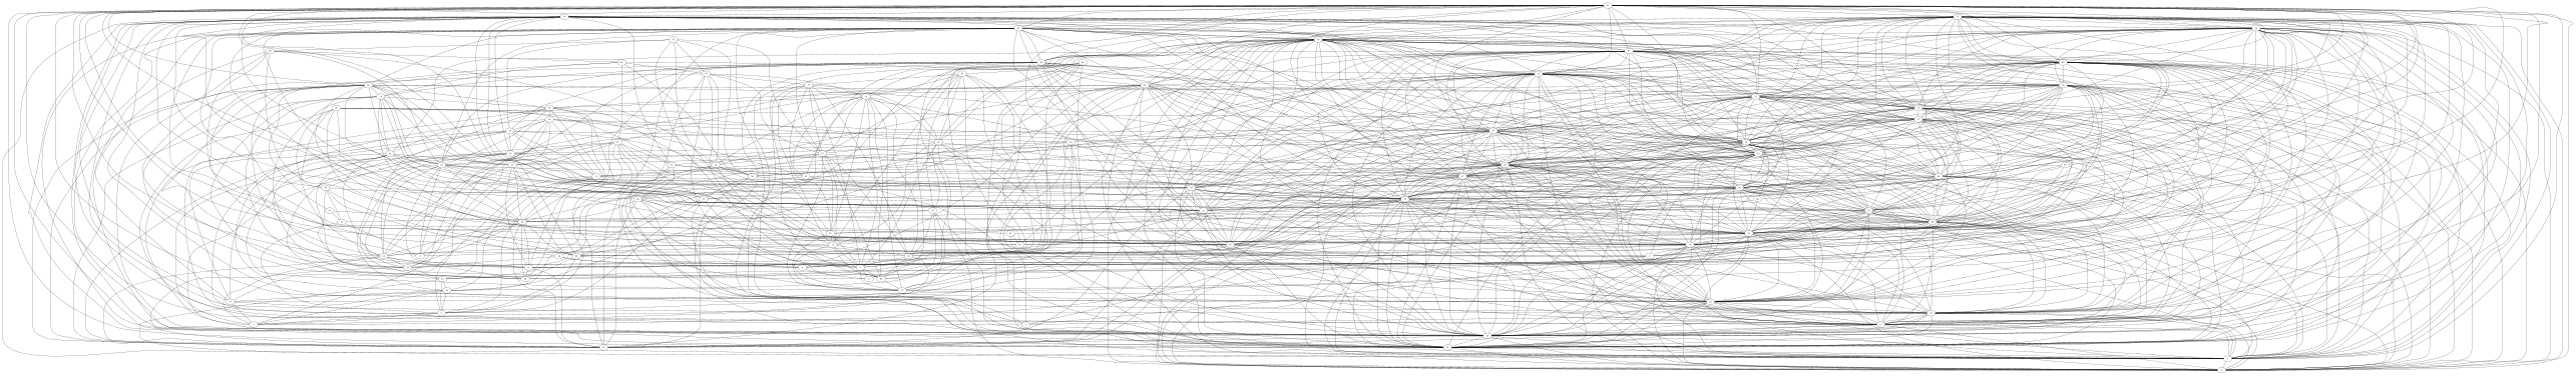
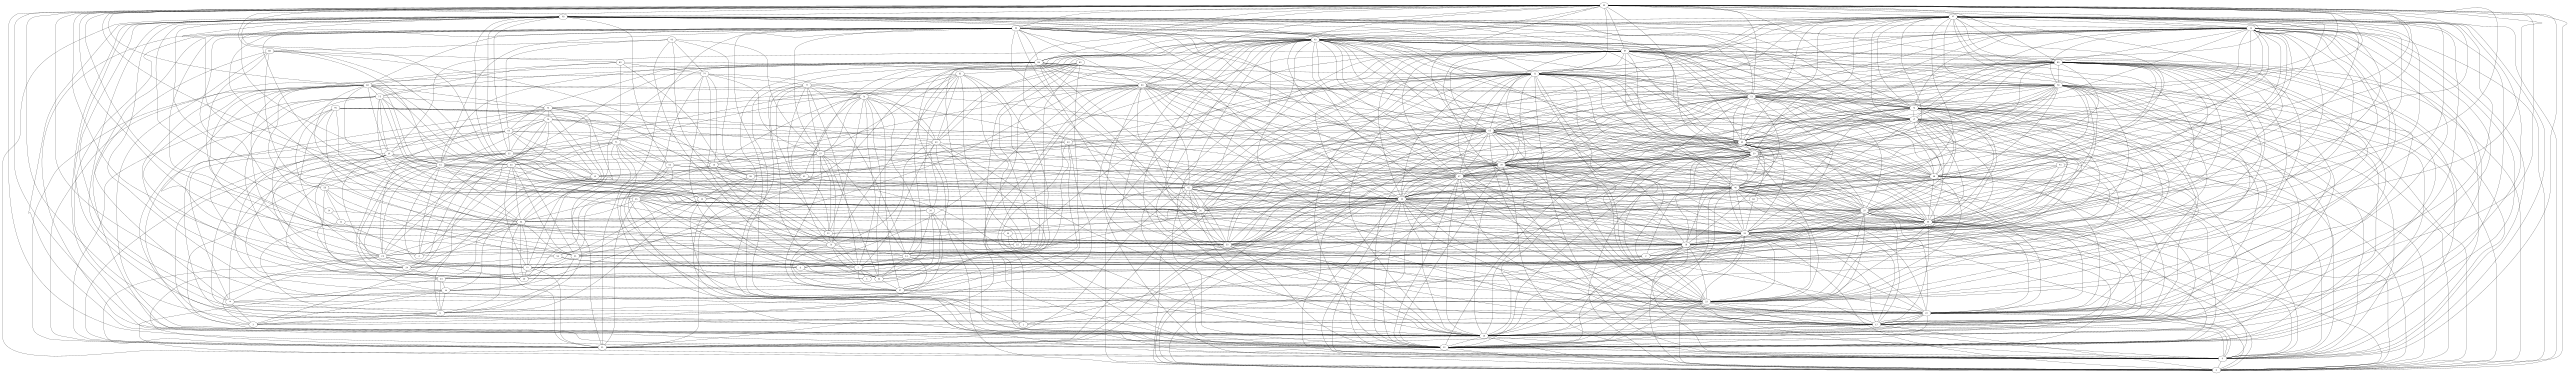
  digraph {
    fontname="IBM Plex Sans"
    rankdir=BT
    node [fontname="IBM Plex Sans"]
    edge [arrowhead=both fontname="IBM Plex Sans"]
    0
    9
    12
    15
    17
    22
    23
    28
    31
    35
    37
    40
    46
    47
    49
    59
    62
    65
    67
    72
    73
    78
    81
    85
    87
    90
    96
    97
    99
    48
    20
    43
    38
    98
    52
    39
    88
    33
    42
    77
    80
    30
    92
    61
    36
    86
    44
    63
    41
    27
    74
    60
    68
    64
    94
    45
    69
    51
    70
    76
    53
    55
    84
    83
    95
    89
    66
    24
    57
    79
    93
    71
    82
    75
    58
    54
    29
    32
    1
    2
    3
    5
    14
    16
    25
    21
    34
    56
    4
    26
    7
    6
    8
    13
    10
    19
    11
    18
    0 -> 9
    0 -> 12
    0 -> 15
    0 -> 17
    0 -> 22
    0 -> 23
    0 -> 28
    0 -> 31
    0 -> 35
    0 -> 37
    0 -> 40
    0 -> 46
    0 -> 47
    0 -> 49
    0 -> 59
    0 -> 62
    0 -> 65
    0 -> 67
    0 -> 72
    0 -> 73
    0 -> 78
    0 -> 81
    0 -> 85
    0 -> 87
    0 -> 90
    0 -> 96
    0 -> 97
    0 -> 99
    9 -> 12
    9 -> 15
    9 -> 17
    9 -> 22
    9 -> 23
    9 -> 28
    9 -> 31
    9 -> 35
    9 -> 37
    9 -> 40
    9 -> 46
    9 -> 47
    9 -> 49
    9 -> 62
    9 -> 65
    9 -> 67
    9 -> 72
    9 -> 73
    9 -> 78
    9 -> 81
    9 -> 85
    9 -> 87
    9 -> 90
    9 -> 96
    9 -> 97
    9 -> 99
    9 -> 48
    9 -> 20
    9 -> 43
    9 -> 38
    9 -> 98
    12 -> 15
    12 -> 17
    12 -> 22
    12 -> 23
    12 -> 28
    12 -> 31
    12 -> 35
    12 -> 37
    12 -> 40
    12 -> 46
    12 -> 47
    12 -> 49
    12 -> 59
    12 -> 65
    12 -> 67
    12 -> 72
    12 -> 73
    12 -> 78
    12 -> 81
    12 -> 85
    12 -> 87
    12 -> 90
    12 -> 96
    12 -> 97
    12 -> 99
    12 -> 48
    12 -> 98
    12 -> 52
    12 -> 39
    12 -> 88
    12 -> 33
    12 -> 42
    12 -> 77
    12 -> 80
    12 -> 30
    12 -> 92
    15 -> 17
    15 -> 22
    15 -> 23
    15 -> 28
    15 -> 31
    15 -> 35
    15 -> 37
    15 -> 40
    15 -> 46
    15 -> 47
    15 -> 49
    15 -> 59
    15 -> 62
    15 -> 67
    15 -> 73
    15 -> 78
    15 -> 81
    15 -> 85
    15 -> 87
    15 -> 90
    15 -> 96
    15 -> 97
    15 -> 99
    15 -> 48
    15 -> 98
    15 -> 88
    15 -> 42
    15 -> 80
    15 -> 30
    15 -> 92
    15 -> 61
    15 -> 36
    15 -> 86
    15 -> 44
    17 -> 22
    17 -> 23
    17 -> 28
    17 -> 31
    17 -> 35
    17 -> 37
    17 -> 40
    17 -> 46
    17 -> 47
    17 -> 49
    17 -> 59
    17 -> 62
    17 -> 65
    17 -> 72
    17 -> 73
    17 -> 78
    17 -> 81
    17 -> 85
    17 -> 87
    17 -> 90
    17 -> 96
    17 -> 97
    17 -> 99
    17 -> 48
    17 -> 98
    17 -> 42
    17 -> 63
    22 -> 23
    22 -> 28
    22 -> 31
    22 -> 35
    22 -> 37
    22 -> 40
    22 -> 46
    22 -> 47
    22 -> 49
    22 -> 59
    22 -> 62
    22 -> 65
    22 -> 67
    22 -> 73
    22 -> 78
    22 -> 81
    22 -> 85
    22 -> 87
    22 -> 90
    22 -> 96
    22 -> 97
    22 -> 99
    22 -> 48
    22 -> 98
    22 -> 41
    23 -> 28
    23 -> 31
    23 -> 35
    23 -> 37
    23 -> 40
    23 -> 46
    23 -> 47
    23 -> 49
    23 -> 59
    23 -> 62
    23 -> 65
    23 -> 67
    23 -> 72
    23 -> 78
    23 -> 81
    23 -> 85
    23 -> 87
    23 -> 90
    23 -> 96
    23 -> 97
    23 -> 99
    23 -> 48
    23 -> 98
    23 -> 42
    23 -> 80
    23 -> 30
    23 -> 92
    23 -> 27
    28 -> 31
    28 -> 35
    28 -> 37
    28 -> 40
    28 -> 46
    28 -> 47
    28 -> 49
    28 -> 59
    28 -> 62
    28 -> 65
    28 -> 67
    28 -> 72
    28 -> 73
    28 -> 81
    28 -> 85
    28 -> 87
    28 -> 90
    28 -> 96
    28 -> 97
    28 -> 99
    28 -> 92
    28 -> 74
    28 -> 60
    31 -> 35
    31 -> 37
    31 -> 40
    31 -> 46
    31 -> 47
    31 -> 49
    31 -> 59
    31 -> 62
    31 -> 65
    31 -> 67
    31 -> 72
    31 -> 73
    31 -> 78
    31 -> 85
    31 -> 87
    31 -> 90
    31 -> 96
    31 -> 97
    31 -> 99
    31 -> 48
    31 -> 98
    31 -> 42
    31 -> 80
    31 -> 92
    31 -> 36
    31 -> 86
    31 -> 68
    35 -> 37
    35 -> 40
    35 -> 46
    35 -> 47
    35 -> 49
    35 -> 59
    35 -> 62
    35 -> 65
    35 -> 67
    35 -> 72
    35 -> 73
    35 -> 78
    35 -> 81
    35 -> 87
    35 -> 90
    35 -> 96
    35 -> 97
    35 -> 99
    35 -> 48
    35 -> 38
    35 -> 98
    35 -> 64
    35 -> 94
    37 -> 40
    37 -> 46
    37 -> 47
    37 -> 49
    37 -> 59
    37 -> 62
    37 -> 65
    37 -> 67
    37 -> 72
    37 -> 73
    37 -> 78
    37 -> 81
    37 -> 85
    37 -> 90
    37 -> 96
    37 -> 97
    37 -> 99
    37 -> 48
    37 -> 98
    37 -> 45
    37 -> 69
    40 -> 46
    40 -> 47
    40 -> 49
    40 -> 59
    40 -> 62
    40 -> 65
    40 -> 67
    40 -> 72
    40 -> 73
    40 -> 78
    40 -> 81
    40 -> 85
    40 -> 87
    40 -> 96
    40 -> 97
    40 -> 99
    40 -> 48
    40 -> 98
    40 -> 42
    40 -> 80
    40 -> 92
    40 -> 86
    40 -> 63
    40 -> 51
    40 -> 70
    40 -> 76
    46 -> 47
    46 -> 49
    46 -> 59
    46 -> 62
    46 -> 65
    46 -> 67
    46 -> 72
    46 -> 73
    46 -> 78
    46 -> 81
    46 -> 85
    46 -> 87
    46 -> 90
    46 -> 97
    46 -> 99
    46 -> 48
    46 -> 98
    46 -> 70
    46 -> 53
    47 -> 49
    47 -> 59
    47 -> 62
    47 -> 65
    47 -> 67
    47 -> 72
    47 -> 73
    47 -> 78
    47 -> 81
    47 -> 85
    47 -> 87
    47 -> 90
    47 -> 96
    47 -> 99
    47 -> 80
    47 -> 92
    47 -> 61
-   86 -> 47
+   47 -> 86
    49 -> 59
    49 -> 62
    49 -> 65
    49 -> 67
    49 -> 72
    49 -> 73
    49 -> 78
    49 -> 81
    49 -> 85
    49 -> 87
    49 -> 90
    49 -> 96
    49 -> 97
    49 -> 98
    49 -> 80
    49 -> 92
    49 -> 86
    49 -> 55
    49 -> 84
    59 -> 62
    59 -> 65
    59 -> 67
    59 -> 72
    59 -> 73
    59 -> 78
    59 -> 81
    59 -> 85
    59 -> 87
    59 -> 90
    59 -> 96
    59 -> 97
    59 -> 99
    59 -> 98
    59 -> 70
    62 -> 65
    62 -> 67
    62 -> 72
    62 -> 73
    62 -> 78
    62 -> 81
    62 -> 85
    62 -> 87
    62 -> 90
    62 -> 96
    62 -> 97
    62 -> 99
    62 -> 98
    62 -> 80
    62 -> 92
    62 -> 83
    65 -> 67
    65 -> 72
    65 -> 73
    65 -> 78
    65 -> 81
    65 -> 85
    65 -> 87
    65 -> 90
    65 -> 96
    65 -> 97
    65 -> 99
    65 -> 98
    65 -> 80
    65 -> 92
    65 -> 86
    67 -> 72
    67 -> 73
    67 -> 78
    67 -> 81
    67 -> 85
    67 -> 90
    67 -> 96
    67 -> 97
    67 -> 99
    67 -> 98
    67 -> 95
    72 -> 73
    72 -> 78
    72 -> 81
    72 -> 85
    72 -> 87
    72 -> 90
    72 -> 96
    72 -> 97
    72 -> 99
    72 -> 98
    72 -> 84
    73 -> 78
    73 -> 81
    73 -> 85
    73 -> 87
    73 -> 90
    73 -> 96
    73 -> 97
    73 -> 99
    73 -> 98
    73 -> 80
    73 -> 92
    78 -> 81
    78 -> 85
    78 -> 87
    78 -> 90
    78 -> 96
    78 -> 97
    78 -> 99
    81 -> 85
    81 -> 87
    81 -> 90
    81 -> 96
    81 -> 97
    81 -> 99
    81 -> 98
    81 -> 92
    81 -> 86
    85 -> 87
    85 -> 90
    85 -> 96
    85 -> 97
    85 -> 99
    85 -> 98
    87 -> 90
    87 -> 96
    87 -> 97
    87 -> 99
    87 -> 98
    90 -> 96
    90 -> 97
    90 -> 99
    90 -> 98
    90 -> 92
    96 -> 97
    96 -> 99
    96 -> 98
    97 -> 99
    48 -> 49
    48 -> 59
    48 -> 62
    48 -> 65
    48 -> 67
    48 -> 72
    48 -> 73
    48 -> 81
    48 -> 85
    48 -> 87
    48 -> 90
    48 -> 96
    48 -> 99
    48 -> 52
    20 -> 59
    20 -> 94
    20 -> 53
    20 -> 55
    20 -> 89
    20 -> 66
    20 -> 24
    43 -> 88
    43 -> 80
    43 -> 76
    43 -> 66
    43 -> 57
    43 -> 79
    38 -> 65
    38 -> 87
    38 -> 43
    38 -> 83
    38 -> 93
    98 -> 99
    52 -> 98
    52 -> 95
    52 -> 57
    52 -> 71
    39 -> 98
    39 -> 63
    39 -> 82
    88 -> 93
    33 -> 46
    33 -> 62
    33 -> 38
    33 -> 61
    33 -> 71
    42 -> 47
    42 -> 49
    42 -> 62
    42 -> 65
    42 -> 73
    42 -> 81
    42 -> 90
    42 -> 97
    42 -> 99
    42 -> 80
    42 -> 61
    42 -> 86
    42 -> 84
    42 -> 57
    77 -> 79
    77 -> 82
    80 -> 81
    80 -> 90
    80 -> 97
    80 -> 99
    80 -> 92
    80 -> 86
    30 -> 31
    30 -> 40
    30 -> 47
    30 -> 49
    30 -> 62
    30 -> 65
    30 -> 73
    30 -> 81
    30 -> 90
    30 -> 97
    30 -> 99
    30 -> 42
    30 -> 92
    30 -> 61
    30 -> 36
    30 -> 86
    30 -> 66
    30 -> 71
    92 -> 97
    92 -> 99
    61 -> 65
    61 -> 88
    61 -> 80
    61 -> 92
    61 -> 86
    61 -> 74
    61 -> 69
    61 -> 84
    61 -> 75
    36 -> 40
    36 -> 46
    36 -> 47
    36 -> 49
    36 -> 65
    36 -> 73
    36 -> 81
    36 -> 90
    36 -> 97
    36 -> 99
    36 -> 42
    36 -> 80
    36 -> 92
    36 -> 61
    36 -> 84
    36 -> 75
    86 -> 90
    86 -> 97
    86 -> 99
    86 -> 92
    44 -> 88
    44 -> 68
    63 -> 90
    63 -> 77
    63 -> 76
    63 -> 95
    63 -> 89
    63 -> 82
    41 -> 78
    41 -> 58
    41 -> 54
    27 -> 85
    27 -> 63
    27 -> 69
    27 -> 76
    27 -> 89
    27 -> 57
    27 -> 79
    27 -> 82
    27 -> 29
    27 -> 32
    74 -> 78
    74 -> 76
    74 -> 84
    74 -> 75
    60 -> 62
    60 -> 78
    60 -> 69
    60 -> 84
    60 -> 71
    60 -> 75
    68 -> 81
    68 -> 94
    64 -> 67
    64 -> 85
    64 -> 99
    64 -> 66
    94 -> 96
    45 -> 87
    45 -> 52
    45 -> 51
    45 -> 58
    69 -> 87
    69 -> 74
    69 -> 84
    69 -> 75
    51 -> 90
    51 -> 52
    51 -> 76
    51 -> 95
    70 -> 74
    76 -> 90
    76 -> 77
    76 -> 79
    76 -> 82
    53 -> 96
    53 -> 64
    53 -> 94
    53 -> 70
    53 -> 55
    53 -> 66
    55 -> 98
    55 -> 64
    55 -> 70
    55 -> 66
    55 -> 71
    84 -> 99
    84 -> 92
    84 -> 86
    83 -> 88
    66 -> 86
    66 -> 70
    66 -> 93
    24 -> 28
    24 -> 72
    24 -> 61
    24 -> 69
    24 -> 70
    24 -> 84
    24 -> 75
    24 -> 25
    24 -> 34
    24 -> 56
    57 -> 77
    57 -> 92
    57 -> 63
    57 -> 76
    57 -> 79
    57 -> 93
    57 -> 82
    79 -> 83
    79 -> 93
    71 -> 80
    71 -> 83
    82 -> 89
    75 -> 86
    75 -> 84
    75 -> 83
    58 -> 92
    58 -> 95
    58 -> 71
    54 -> 84
    29 -> 35
    29 -> 48
    29 -> 43
    29 -> 77
    29 -> 76
    29 -> 57
    29 -> 93
    32 -> 39
    32 -> 33
    32 -> 77
    32 -> 63
    32 -> 76
    32 -> 89
    32 -> 57
    32 -> 7
    1 -> 22
    1 -> 40
    1 -> 52
    1 -> 45
    1 -> 95
    1 -> 89
    1 -> 2
    2 -> 28
    2 -> 59
    2 -> 67
    2 -> 96
    2 -> 48
    2 -> 45
    2 -> 51
    2 -> 95
    3 -> 46
    3 -> 39
    3 -> 64
    3 -> 70
    3 -> 55
    3 -> 66
    3 -> 5
    3 -> 14
    3 -> 16
    3 -> 25
    5 -> 20
    5 -> 33
    5 -> 74
    5 -> 64
    5 -> 70
    5 -> 53
    5 -> 66
    5 -> 71
    5 -> 14
    5 -> 16
    5 -> 21
    14 -> 35
    14 -> 98
    14 -> 92
    14 -> 53
    14 -> 55
    14 -> 66
    14 -> 16
    16 -> 20
    16 -> 43
    16 -> 64
    16 -> 70
    16 -> 76
    16 -> 53
    16 -> 55
    25 -> 99
    25 -> 61
    25 -> 36
    25 -> 86
    25 -> 74
    25 -> 60
    25 -> 69
    25 -> 84
    25 -> 95
    25 -> 34
    25 -> 26
    21 -> 85
    21 -> 97
    21 -> 33
    21 -> 80
    21 -> 30
    21 -> 60
    21 -> 55
    21 -> 83
    21 -> 58
    21 -> 34
    34 -> 49
    34 -> 39
    34 -> 42
    34 -> 92
    34 -> 61
    34 -> 36
    34 -> 86
    34 -> 74
    34 -> 60
    34 -> 45
    34 -> 69
    34 -> 75
    34 -> 54
    56 -> 57
    56 -> 58
    4 -> 88
    4 -> 61
    4 -> 41
    4 -> 55
    4 -> 71
    4 -> 34
    4 -> 26
    26 -> 40
    26 -> 77
    26 -> 63
    26 -> 27
    26 -> 57
    26 -> 79
    26 -> 82
    26 -> 29
    26 -> 32
    7 -> 43
    7 -> 42
    7 -> 77
    7 -> 63
    7 -> 27
    7 -> 76
    7 -> 89
    7 -> 79
    7 -> 93
    7 -> 82
    7 -> 29
    7 -> 56
    7 -> 26
    7 -> 13
    6 -> 37
    6 -> 62
    6 -> 58
    6 -> 7
    6 -> 8
    8 -> 78
    8 -> 85
    8 -> 97
    8 -> 80
    8 -> 45
    8 -> 71
    8 -> 21
    8 -> 56
    13 -> 40
    13 -> 49
    13 -> 39
    13 -> 77
    13 -> 27
    13 -> 76
    13 -> 95
    13 -> 89
    13 -> 57
    13 -> 82
    13 -> 32
    13 -> 26
    10 -> 28
    10 -> 37
    10 -> 69
    10 -> 84
    10 -> 71
    10 -> 75
    10 -> 25
    10 -> 21
    10 -> 34
    10 -> 19
    19 -> 37
    19 -> 72
    19 -> 73
    19 -> 96
    19 -> 61
    19 -> 74
    19 -> 60
    19 -> 84
    19 -> 75
    19 -> 25
    19 -> 34
    11 -> 15
    11 -> 22
    11 -> 65
    11 -> 42
    11 -> 80
    11 -> 30
    11 -> 92
    11 -> 36
    11 -> 86
    11 -> 74
    11 -> 45
    11 -> 69
    11 -> 84
    11 -> 24
    11 -> 79
    11 -> 75
    11 -> 25
    11 -> 34
    11 -> 19
    18 -> 31
    18 -> 81
    18 -> 44
    18 -> 94
    18 -> 45
    18 -> 84
    18 -> 82
  }
